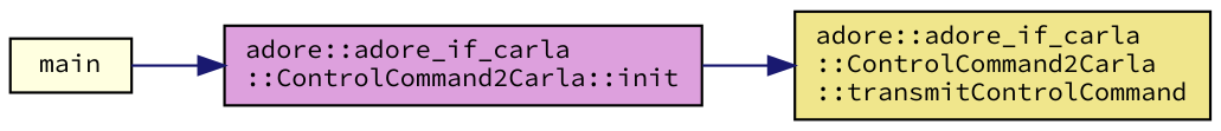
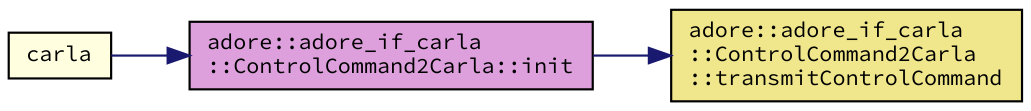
  digraph {
    rankdir=RL
    fontname="Source Code Pro"
    node [color=black fontname="Source Code Pro" fontsize=10 shape=record style=filled]
    edge [color=midnightblue dir=back fontname="Source Code Pro" fontsize=10 labelfontname=Helvetica labelfontsize=10 style=solid]
    n1 [fillcolor=khaki fontcolor=black height=0.2 label="adore::adore_if_carla\l::ControlCommand2Carla\l::transmitControlCommand" width=0.4]
    n2 [fillcolor=plum height=0.2 label="adore::adore_if_carla\l::ControlCommand2Carla::init" width=0.4]
-   n3 [fillcolor=lightyellow height=0.2 label=main width=0.4]
+   n3 [fillcolor=lightyellow height=0.2 label=carla width=0.4]
    n1 -> n2
    n2 -> n3
  }
